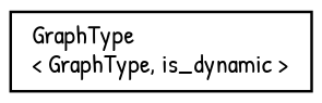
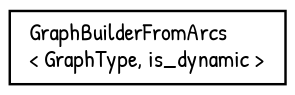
  digraph {
    rankdir=LR
    fontname="Patrick Hand"
-   n1 [color=black fillcolor=white fontname="Patrick Hand" fontsize=10 height=0.2 label="GraphType\l\< GraphType, is_dynamic \>" shape=record style=filled width=0.4]
+   n1 [color=black fillcolor=white fontname="Patrick Hand" fontsize=10 height=0.2 label="GraphBuilderFromArcs\l\< GraphType, is_dynamic \>" shape=record style=filled width=0.4]
  }
